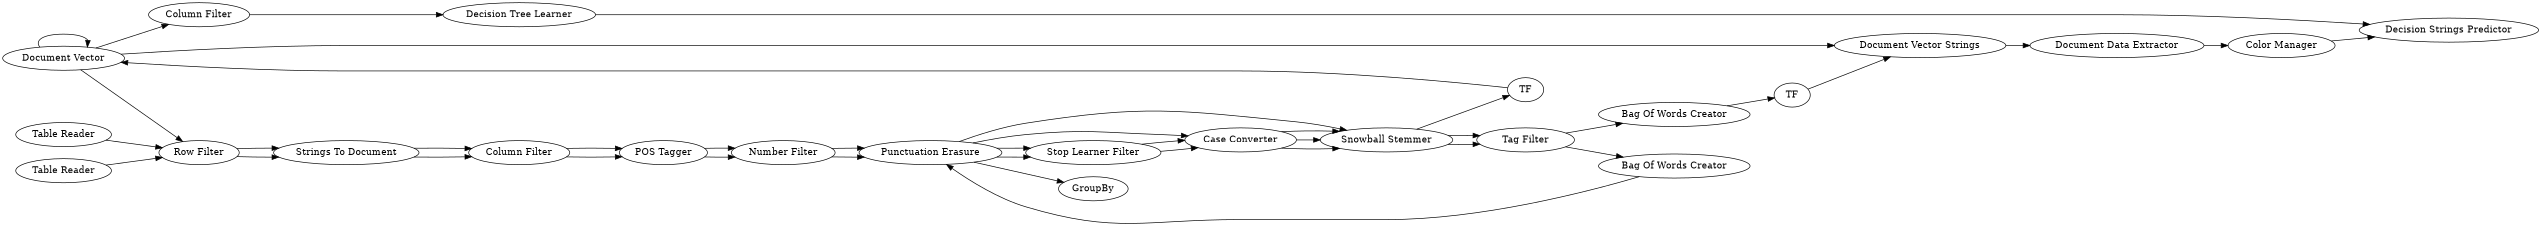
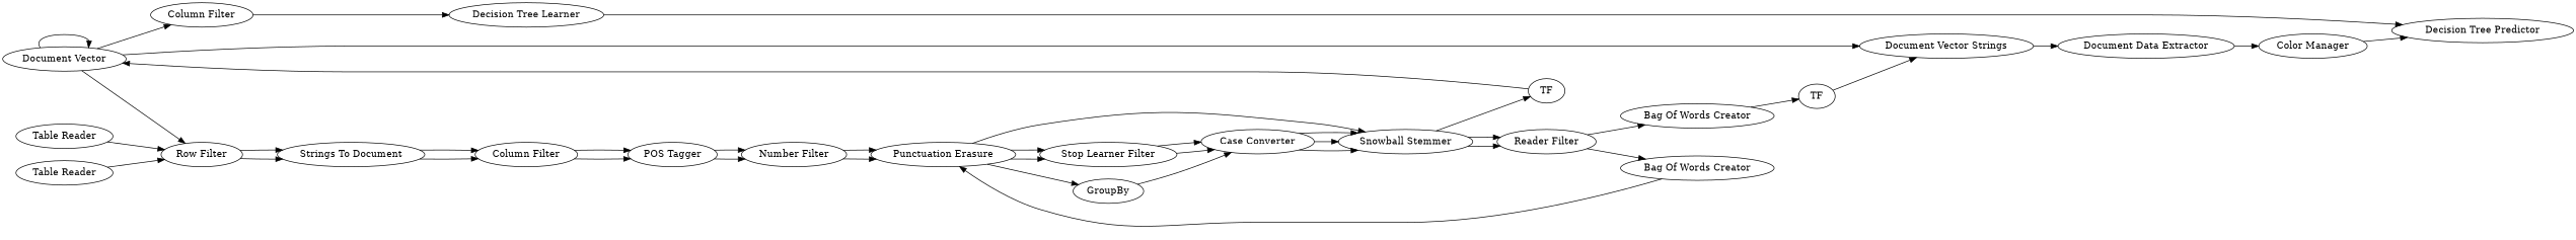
  digraph {
    fontname="DejaVu Serif"
    rankdir=LR
    node [fontname="DejaVu Serif"]
    edge [fontname="DejaVu Serif"]
    n1 [label="Document Vector"]
    n2 [label="Column Filter"]
    n3 [label="Row Filter"]
    n4 [label="Document Vector Strings"]
    n5 [label="Decision Tree Learner"]
    n6 [label="Strings To Document"]
    n7 [label="Document Data Extractor"]
-   n8 [label="Decision Strings Predictor"]
+   n8 [label="Decision Tree Predictor"]
    n9 [label="POS Tagger"]
    n10 [label="Number Filter"]
    n11 [label="Punctuation Erasure"]
    n12 [label=TF]
    n13 [label="Column Filter"]
    n14 [label="Snowball Stemmer"]
    n15 [label="Stop Learner Filter"]
    n16 [label=GroupBy]
-   n17 [label="Tag Filter"]
+   n17 [label="Reader Filter"]
    n18 [label="Case Converter"]
    n19 [label="Bag Of Words Creator"]
    n20 [label="Bag Of Words Creator"]
    n21 [label=TF]
    n22 [label="Table Reader"]
    n23 [label="Table Reader"]
    n24 [label="Color Manager"]
    n1 -> n1
    n1 -> n2
    n1 -> n3
    n1 -> n4
    n2 -> n5
    n3 -> n6
    n3 -> n6
    n4 -> n7
    n5 -> n8
    n6 -> n13
    n6 -> n13
    n7 -> n24
    n9 -> n10
    n9 -> n10
    n10 -> n11
    n10 -> n11
    n11 -> n14
    n11 -> n15
    n11 -> n15
    n11 -> n16
    n12 -> n1
    n13 -> n9
    n13 -> n9
    n14 -> n12
    n14 -> n17
    n14 -> n17
    n15 -> n18
    n15 -> n18
-   n11 -> n18
+   n16 -> n18
    n17 -> n19
    n17 -> n20
    n18 -> n14
    n18 -> n14
    n18 -> n14
    n19 -> n11
    n20 -> n21
    n21 -> n4
    n22 -> n3
    n23 -> n3
    n24 -> n8
  }
